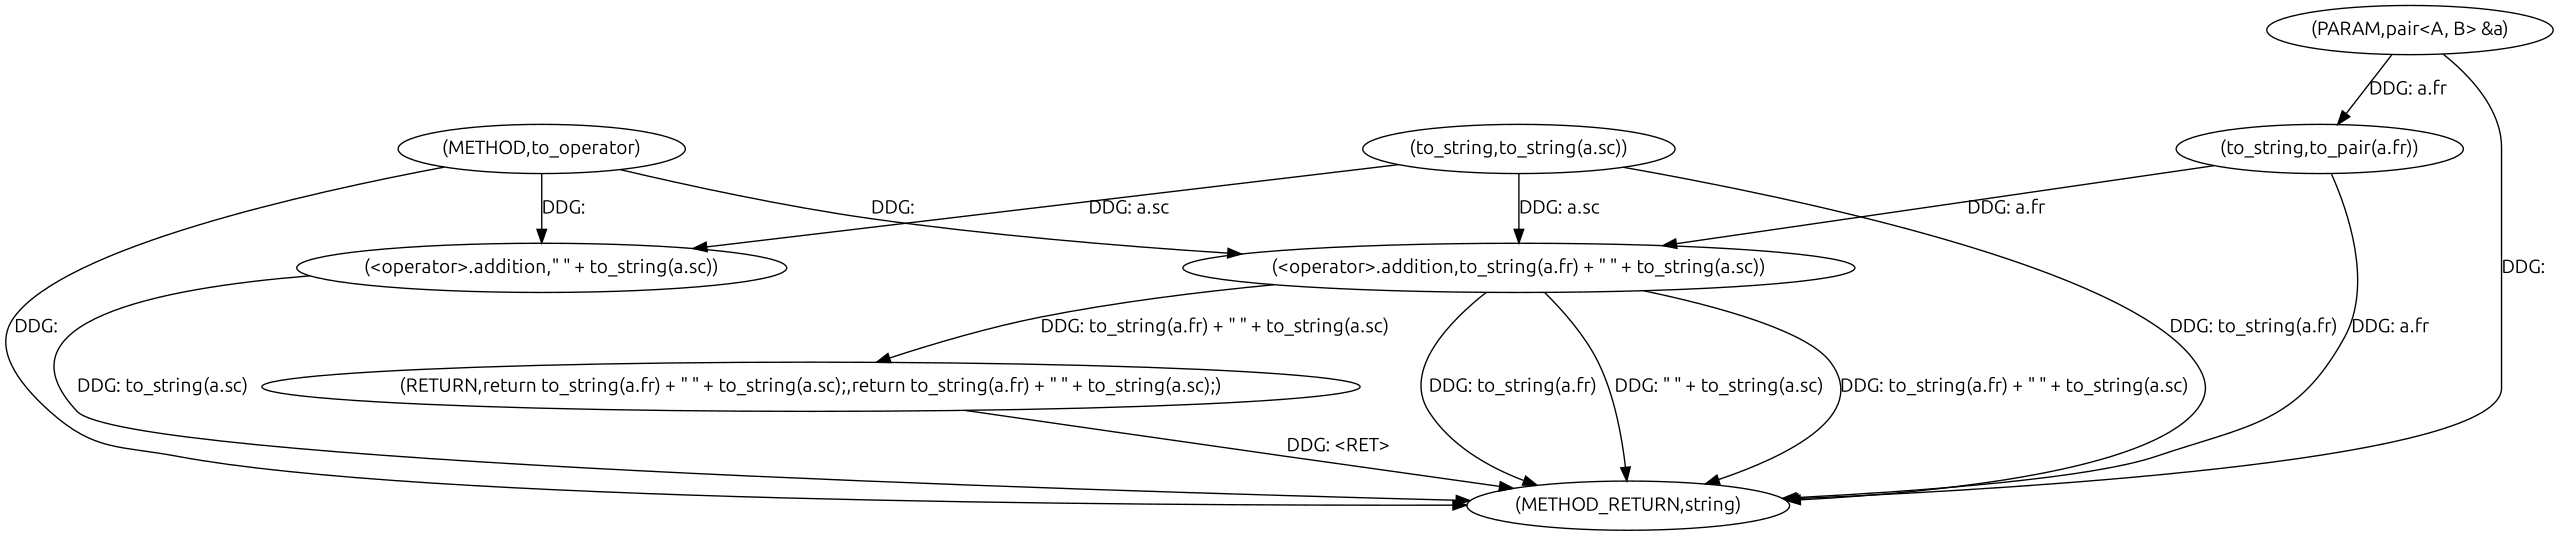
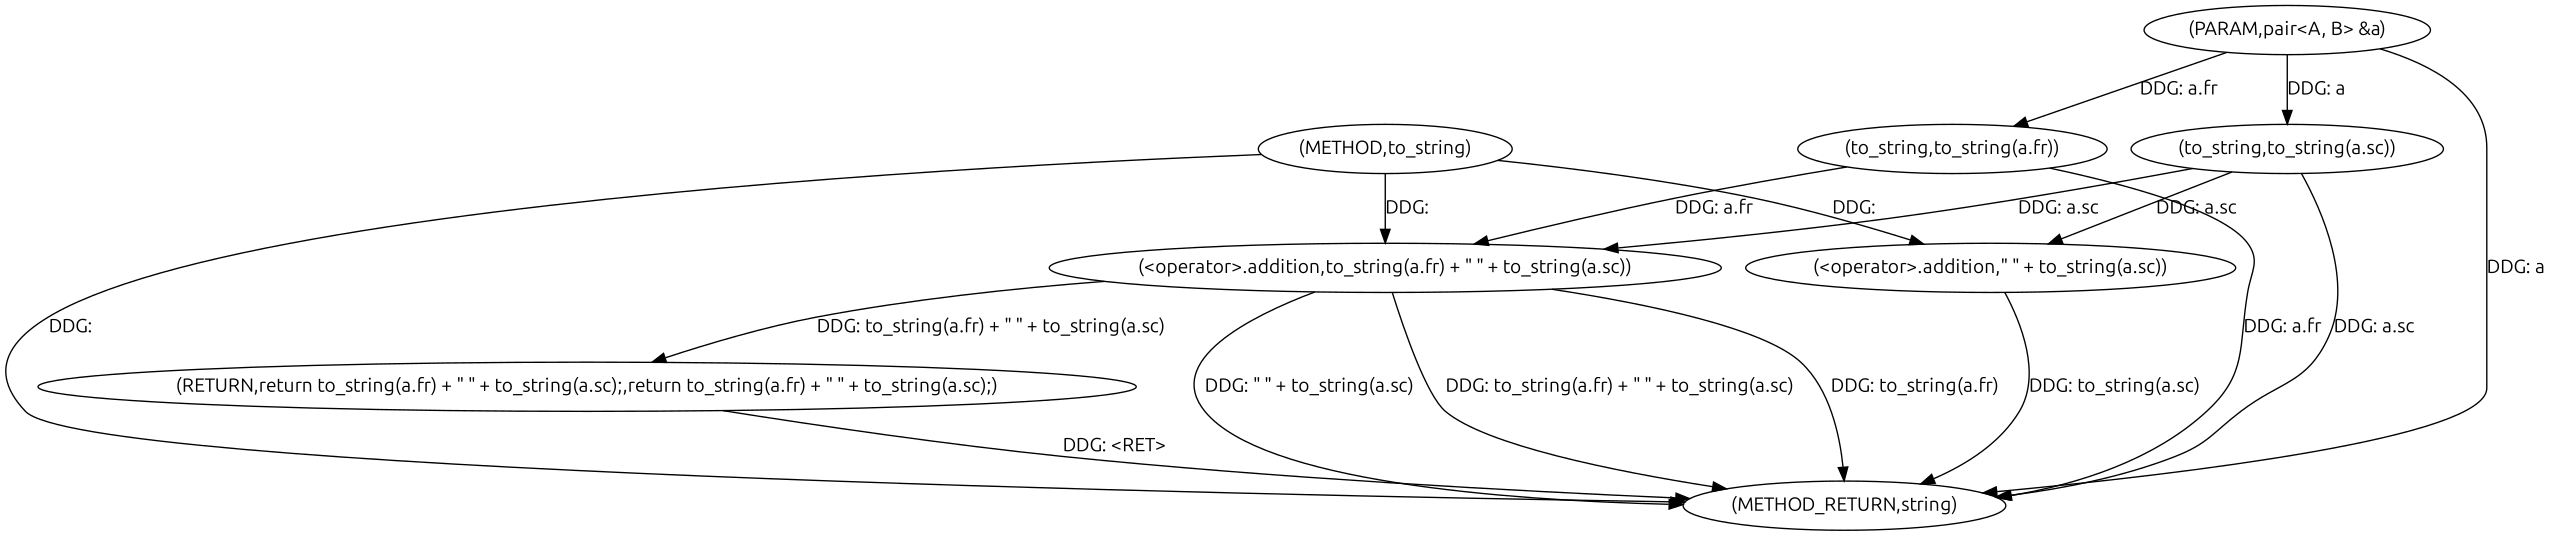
  digraph {
    fontname=Ubuntu
    node [fontname=Ubuntu]
    edge [fontname=Ubuntu]
-   n1 [label="(METHOD,to_operator)"]
+   n1 [label="(METHOD,to_string)"]
    n2 [label="(<operator>.addition,to_string(a.fr) + \" \" + to_string(a.sc))"]
    n3 [label="(<operator>.addition,\" \" + to_string(a.sc))"]
    n4 [label="(METHOD_RETURN,string)"]
    n5 [label="(PARAM,pair<A, B> &a)"]
-   n6 [label="(to_string,to_pair(a.fr))"]
+   n6 [label="(to_string,to_string(a.fr))"]
    n7 [label="(to_string,to_string(a.sc))"]
    n8 [label="(RETURN,return to_string(a.fr) + \" \" + to_string(a.sc);,return to_string(a.fr) + \" \" + to_string(a.sc);)"]
    n1 -> n2 [label="DDG: "]
    n1 -> n3 [label="DDG: "]
    n1 -> n4 [label="DDG: "]
    n2 -> n4 [label="DDG: to_string(a.fr)"]
    n2 -> n4 [label="DDG: \" \" + to_string(a.sc)"]
    n2 -> n4 [label="DDG: to_string(a.fr) + \" \" + to_string(a.sc)"]
    n2 -> n8 [label="DDG: to_string(a.fr) + \" \" + to_string(a.sc)"]
    n3 -> n4 [label="DDG: to_string(a.sc)"]
-   n5 -> n4 [label="DDG: "]
+   n5 -> n4 [label="DDG: a"]
    n5 -> n6 [label="DDG: a.fr"]
+   n5 -> n7 [label="DDG: a"]
    n6 -> n2 [label="DDG: a.fr"]
    n6 -> n4 [label="DDG: a.fr"]
    n7 -> n2 [label="DDG: a.sc"]
    n7 -> n3 [label="DDG: a.sc"]
-   n7 -> n4 [label="DDG: to_string(a.fr)"]
+   n7 -> n4 [label="DDG: a.sc"]
    n8 -> n4 [label="DDG: <RET>"]
  }
